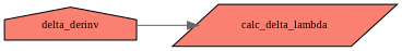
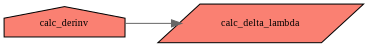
  digraph {
    rankdir=LR
    fontname="Liberation Serif"
    node [color=black fillcolor=salmon fontname="Liberation Serif" fontsize=10 style=filled]
-   n1 [fontcolor=black height=0.2 label=delta_derinv shape=house width=0.4]
+   n1 [fontcolor=black height=0.2 label=calc_derinv shape=house width=0.4]
    n2 [height=0.2 label=calc_delta_lambda shape=parallelogram width=0.4]
    n1 -> n2 [color=gray40 fontname="Liberation Serif" fontsize=10 labelfontname=Helvetica labelfontsize=10 style=solid]
  }
